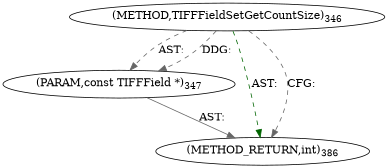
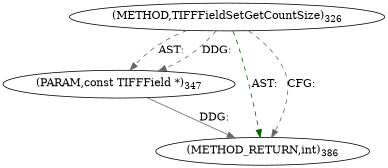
  digraph {
    edge [color=gray40 style=dashed]
-   n1 [label=<(METHOD,TIFFFieldSetGetCountSize)<SUB>346</SUB>>]
+   n1 [label=<(METHOD,TIFFFieldSetGetCountSize)<SUB>326</SUB>>]
    n2 [label=<(PARAM,const TIFFField *)<SUB>347</SUB>>]
    n3 [label=<(METHOD_RETURN,int)<SUB>386</SUB>>]
    n1 -> n2 [label="AST: "]
    n1 -> n2 [label="DDG: "]
    n1 -> n3 [color=darkgreen label="AST: "]
    n1 -> n3 [label="CFG: "]
-   n2 -> n3 [label="AST: " style=solid]
+   n2 -> n3 [label="DDG: " style=solid]
  }
